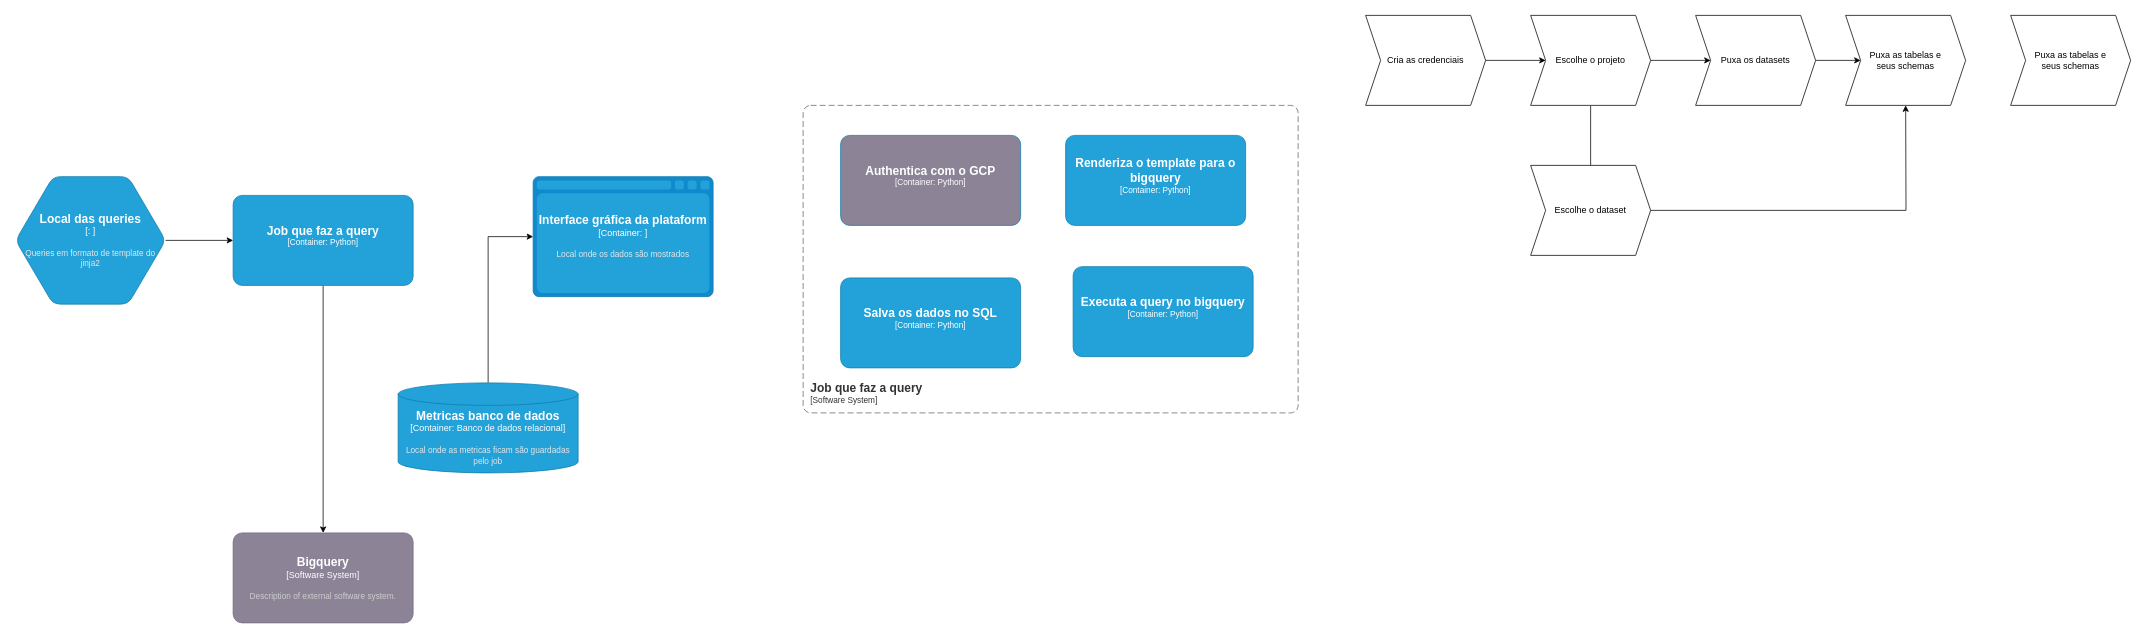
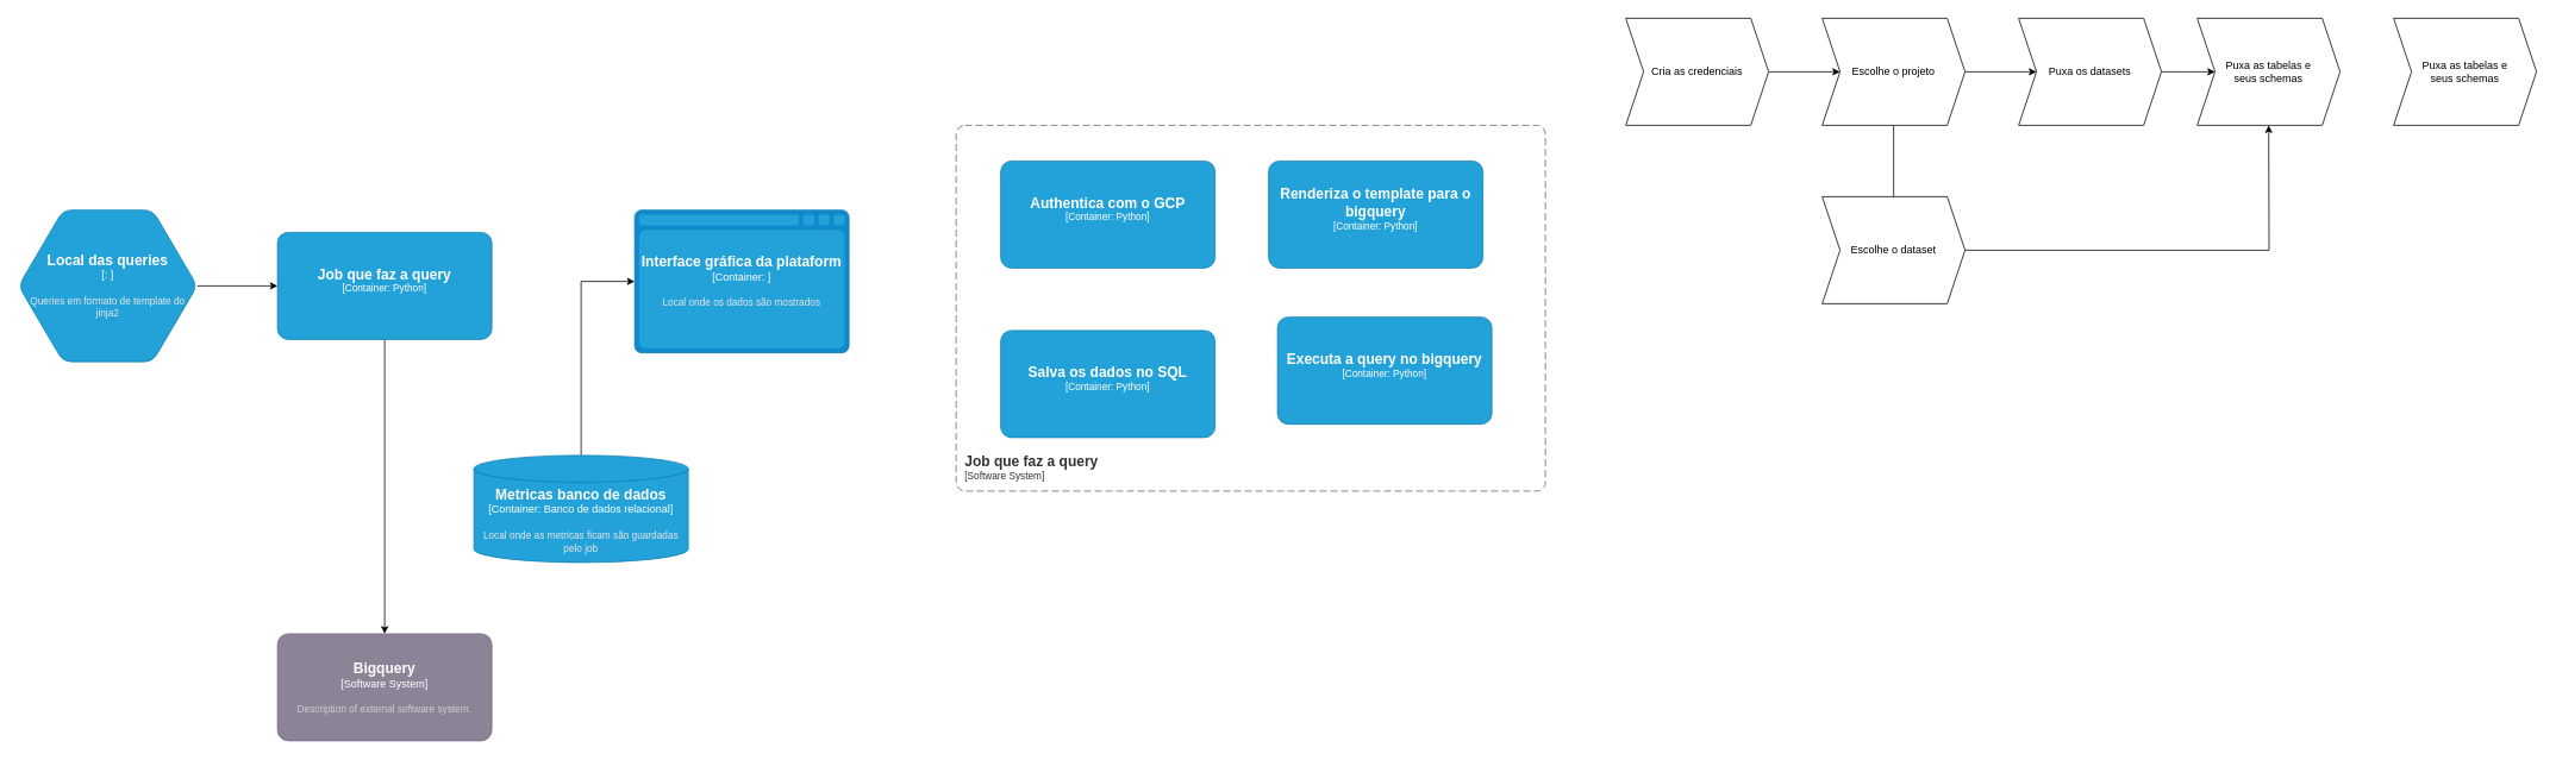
  <mxCell id="0" />
  <mxCell id="1" parent="0" />
  <mxCell id="2" style="edgeStyle=orthogonalEdgeStyle;rounded=0;orthogonalLoop=1;jettySize=auto;html=1;" parent="1" source="3" target="6" edge="1"><mxGeometry relative="1" as="geometry" /></mxCell>
  <mxCell id="3" value="&lt;font style=&quot;font-size: 16px&quot;&gt;&lt;b&gt;Job que faz a query&lt;/b&gt;&lt;/font&gt;&lt;div&gt;[Container: Python]&lt;/div&gt;&lt;br&gt;&lt;div&gt;&lt;font style=&quot;font-size: 11px&quot;&gt;&lt;font color=&quot;#E6E6E6&quot;&gt;&lt;/font&gt;&lt;/div&gt;" style="rounded=1;whiteSpace=wrap;html=1;fontSize=11;labelBackgroundColor=none;fillColor=#23A2D9;fontColor=#ffffff;align=center;arcSize=10;strokeColor=#0E7DAD;metaEdit=1;resizable=0;points=[[0.25,0,0],[0.5,0,0],[0.75,0,0],[1,0.25,0],[1,0.5,0],[1,0.75,0],[0.75,1,0],[0.5,1,0],[0.25,1,0],[0,0.75,0],[0,0.5,0],[0,0.25,0]];" parent="1" vertex="1"><mxGeometry x="310" y="260" width="240" height="120" as="geometry" /></mxCell>
  <mxCell id="4" style="edgeStyle=orthogonalEdgeStyle;rounded=0;orthogonalLoop=1;jettySize=auto;html=1;entryX=0;entryY=0.5;entryDx=0;entryDy=0;entryPerimeter=0;" parent="1" source="5" target="3" edge="1"><mxGeometry relative="1" as="geometry" /></mxCell>
  <mxCell id="5" value="&lt;font style=&quot;font-size: 16px&quot;&gt;&lt;b&gt;Local das queries&lt;/b&gt;&lt;/font&gt;&lt;div&gt;[:&amp;nbsp;]&lt;/div&gt;&lt;br&gt;&lt;div&gt;&lt;font style=&quot;font-size: 11px&quot;&gt;&lt;font color=&quot;#E6E6E6&quot;&gt;Queries em formato de template do jinja2&lt;/font&gt;&lt;/div&gt;" style="shape=hexagon;size=50;perimeter=hexagonPerimeter2;whiteSpace=wrap;html=1;fixedSize=1;rounded=1;labelBackgroundColor=none;fillColor=#23A2D9;fontSize=12;fontColor=#ffffff;align=center;strokeColor=#0E7DAD;metaEdit=1;points=[[0.5,0,0],[1,0.25,0],[1,0.5,0],[1,0.75,0],[0.5,1,0],[0,0.75,0],[0,0.5,0],[0,0.25,0]];resizable=0;" parent="1" vertex="1"><mxGeometry x="20" y="235" width="200" height="170" as="geometry" /></mxCell>
  <mxCell id="6" value="&lt;font style=&quot;font-size: 16px&quot;&gt;&lt;b&gt;Bigquery&lt;/b&gt;&lt;/font&gt;&lt;div&gt;[Software System]&lt;/div&gt;&lt;br&gt;&lt;div&gt;&lt;font style=&quot;font-size: 11px&quot;&gt;&lt;font color=&quot;#cccccc&quot;&gt;Description of external software system.&lt;/font&gt;&lt;/div&gt;" style="rounded=1;whiteSpace=wrap;html=1;labelBackgroundColor=none;fillColor=#8C8496;fontColor=#ffffff;align=center;arcSize=10;strokeColor=#736782;metaEdit=1;resizable=0;points=[[0.25,0,0],[0.5,0,0],[0.75,0,0],[1,0.25,0],[1,0.5,0],[1,0.75,0],[0.75,1,0],[0.5,1,0],[0.25,1,0],[0,0.75,0],[0,0.5,0],[0,0.25,0]];" parent="1" vertex="1"><mxGeometry x="310" y="710" width="240" height="120" as="geometry" /></mxCell>
  <mxCell id="7" style="edgeStyle=orthogonalEdgeStyle;rounded=0;orthogonalLoop=1;jettySize=auto;html=1;entryX=0;entryY=0.5;entryDx=0;entryDy=0;entryPerimeter=0;" parent="1" source="8" target="9" edge="1"><mxGeometry relative="1" as="geometry" /></mxCell>
  <mxCell id="8" value="&lt;font style=&quot;font-size: 16px&quot;&gt;&lt;b&gt;Metricas banco de dados&lt;/b&gt;&lt;/font&gt;&lt;div&gt;[Container:&amp;nbsp;Banco de dados relacional]&lt;/div&gt;&lt;br&gt;&lt;div&gt;&lt;font style=&quot;font-size: 11px&quot;&gt;&lt;font color=&quot;#E6E6E6&quot;&gt;Local onde as metricas ficam são guardadas pelo job&lt;/font&gt;&lt;/div&gt;" style="shape=cylinder3;size=15;whiteSpace=wrap;html=1;boundedLbl=1;rounded=0;labelBackgroundColor=none;fillColor=#23A2D9;fontSize=12;fontColor=#ffffff;align=center;strokeColor=#0E7DAD;metaEdit=1;points=[[0.5,0,0],[1,0.25,0],[1,0.5,0],[1,0.75,0],[0.5,1,0],[0,0.75,0],[0,0.5,0],[0,0.25,0]];resizable=0;" parent="1" vertex="1"><mxGeometry x="530" y="510" width="240" height="120" as="geometry" /></mxCell>
  <mxCell id="9" value="&lt;font style=&quot;font-size: 16px&quot;&gt;&lt;b&gt;Interface gráfica da plataform&lt;/b&gt;&lt;/font&gt;&lt;div&gt;[Container:&amp;nbsp;]&lt;/div&gt;&lt;br&gt;&lt;div&gt;&lt;font style=&quot;font-size: 11px&quot;&gt;&lt;font color=&quot;#E6E6E6&quot;&gt;Local onde os dados são mostrados&lt;/font&gt;&lt;/div&gt;" style="shape=mxgraph.c4.webBrowserContainer2;whiteSpace=wrap;html=1;boundedLbl=1;rounded=0;labelBackgroundColor=none;strokeColor=#118ACD;fillColor=#23A2D9;strokeColor=#118ACD;strokeColor2=#0E7DAD;fontSize=12;fontColor=#ffffff;align=center;metaEdit=1;points=[[0.5,0,0],[1,0.25,0],[1,0.5,0],[1,0.75,0],[0.5,1,0],[0,0.75,0],[0,0.5,0],[0,0.25,0]];resizable=0;" parent="1" vertex="1"><mxGeometry x="710" y="235" width="240" height="160" as="geometry" /></mxCell>
  <mxCell id="10" value="&lt;font style=&quot;font-size: 16px&quot;&gt;&lt;b&gt;&lt;div style=&quot;text-align: left&quot;&gt;Job que faz a query&lt;/div&gt;&lt;/b&gt;&lt;/font&gt;&lt;div style=&quot;text-align: left&quot;&gt;[Software System]&lt;/div&gt;" style="rounded=1;fontSize=11;whiteSpace=wrap;html=1;dashed=1;arcSize=20;fillColor=none;strokeColor=#666666;fontColor=#333333;labelBackgroundColor=none;align=left;verticalAlign=bottom;labelBorderColor=none;spacingTop=0;spacing=10;dashPattern=8 4;metaEdit=1;rotatable=0;perimeter=rectanglePerimeter;noLabel=0;labelPadding=0;allowArrows=0;connectable=0;expand=0;recursiveResize=0;editable=1;pointerEvents=0;absoluteArcSize=1;points=[[0.25,0,0],[0.5,0,0],[0.75,0,0],[1,0.25,0],[1,0.5,0],[1,0.75,0],[0.75,1,0],[0.5,1,0],[0.25,1,0],[0,0.75,0],[0,0.5,0],[0,0.25,0]];" parent="1" vertex="1"><mxGeometry x="1070" y="140" width="660" height="410" as="geometry" /></mxCell>
- <mxCell id="11" value="&lt;font style=&quot;font-size: 16px&quot;&gt;&lt;b&gt;Authentica com o GCP&lt;/b&gt;&lt;/font&gt;&lt;div&gt;[Container: Python]&lt;/div&gt;&lt;br&gt;&lt;div&gt;&lt;font style=&quot;font-size: 11px&quot;&gt;&lt;font color=&quot;#E6E6E6&quot;&gt;&lt;/font&gt;&lt;/div&gt;" style="rounded=1;whiteSpace=wrap;html=1;fontSize=11;labelBackgroundColor=none;fillColor=#8c8496;fontColor=#ffffff;align=center;arcSize=10;strokeColor=#0E7DAD;metaEdit=1;resizable=0;points=[[0.25,0,0],[0.5,0,0],[0.75,0,0],[1,0.25,0],[1,0.5,0],[1,0.75,0],[0.75,1,0],[0.5,1,0],[0.25,1,0],[0,0.75,0],[0,0.5,0],[0,0.25,0]];" parent="1" vertex="1"><mxGeometry x="1120" y="180" width="240" height="120" as="geometry" /></mxCell>
+ <mxCell id="11" value="&lt;font style=&quot;font-size: 16px&quot;&gt;&lt;b&gt;Authentica com o GCP&lt;/b&gt;&lt;/font&gt;&lt;div&gt;[Container: Python]&lt;/div&gt;&lt;br&gt;&lt;div&gt;&lt;font style=&quot;font-size: 11px&quot;&gt;&lt;font color=&quot;#E6E6E6&quot;&gt;&lt;/font&gt;&lt;/div&gt;" style="rounded=1;whiteSpace=wrap;html=1;fontSize=11;labelBackgroundColor=none;fillColor=#23A2D9;fontColor=#ffffff;align=center;arcSize=10;strokeColor=#0E7DAD;metaEdit=1;resizable=0;points=[[0.25,0,0],[0.5,0,0],[0.75,0,0],[1,0.25,0],[1,0.5,0],[1,0.75,0],[0.75,1,0],[0.5,1,0],[0.25,1,0],[0,0.75,0],[0,0.5,0],[0,0.25,0]];" parent="1" vertex="1"><mxGeometry x="1120" y="180" width="240" height="120" as="geometry" /></mxCell>
  <mxCell id="12" value="&lt;font style=&quot;font-size: 16px&quot;&gt;&lt;b&gt;Renderiza o template para o bigquery&lt;/b&gt;&lt;/font&gt;&lt;div&gt;[Container: Python]&lt;/div&gt;&lt;br&gt;&lt;div&gt;&lt;font style=&quot;font-size: 11px&quot;&gt;&lt;font color=&quot;#E6E6E6&quot;&gt;&lt;/font&gt;&lt;/div&gt;" style="rounded=1;whiteSpace=wrap;html=1;fontSize=11;labelBackgroundColor=none;fillColor=#23A2D9;fontColor=#ffffff;align=center;arcSize=10;strokeColor=#0E7DAD;metaEdit=1;resizable=0;points=[[0.25,0,0],[0.5,0,0],[0.75,0,0],[1,0.25,0],[1,0.5,0],[1,0.75,0],[0.75,1,0],[0.5,1,0],[0.25,1,0],[0,0.75,0],[0,0.5,0],[0,0.25,0]];" parent="1" vertex="1"><mxGeometry x="1420" y="180" width="240" height="120" as="geometry" /></mxCell>
  <mxCell id="13" value="&lt;font style=&quot;font-size: 16px&quot;&gt;&lt;b&gt;Salva os dados no SQL&lt;/b&gt;&lt;/font&gt;&lt;div&gt;[Container: Python]&lt;/div&gt;&lt;br&gt;&lt;div&gt;&lt;font style=&quot;font-size: 11px&quot;&gt;&lt;font color=&quot;#E6E6E6&quot;&gt;&lt;/font&gt;&lt;/div&gt;" style="rounded=1;whiteSpace=wrap;html=1;fontSize=11;labelBackgroundColor=none;fillColor=#23A2D9;fontColor=#ffffff;align=center;arcSize=10;strokeColor=#0E7DAD;metaEdit=1;resizable=0;points=[[0.25,0,0],[0.5,0,0],[0.75,0,0],[1,0.25,0],[1,0.5,0],[1,0.75,0],[0.75,1,0],[0.5,1,0],[0.25,1,0],[0,0.75,0],[0,0.5,0],[0,0.25,0]];" parent="1" vertex="1"><mxGeometry x="1120" y="370" width="240" height="120" as="geometry" /></mxCell>
  <mxCell id="14" value="&lt;font style=&quot;font-size: 16px&quot;&gt;&lt;b&gt;Executa a query no bigquery&lt;/b&gt;&lt;/font&gt;&lt;div&gt;[Container: Python]&lt;/div&gt;&lt;br&gt;&lt;div&gt;&lt;font style=&quot;font-size: 11px&quot;&gt;&lt;font color=&quot;#E6E6E6&quot;&gt;&lt;/font&gt;&lt;/div&gt;" style="rounded=1;whiteSpace=wrap;html=1;fontSize=11;labelBackgroundColor=none;fillColor=#23A2D9;fontColor=#ffffff;align=center;arcSize=10;strokeColor=#0E7DAD;metaEdit=1;resizable=0;points=[[0.25,0,0],[0.5,0,0],[0.75,0,0],[1,0.25,0],[1,0.5,0],[1,0.75,0],[0.75,1,0],[0.5,1,0],[0.25,1,0],[0,0.75,0],[0,0.5,0],[0,0.25,0]];" parent="1" vertex="1"><mxGeometry x="1430" y="355" width="240" height="120" as="geometry" /></mxCell>
  <mxCell id="15" value="" style="edgeStyle=orthogonalEdgeStyle;rounded=0;orthogonalLoop=1;jettySize=auto;html=1;endArrow=none;" edge="1" parent="1" source="17" target="19"><mxGeometry relative="1" as="geometry" /></mxCell>
  <mxCell id="16" value="" style="edgeStyle=orthogonalEdgeStyle;rounded=0;orthogonalLoop=1;jettySize=auto;html=1;" edge="1" parent="1" source="17" target="21"><mxGeometry relative="1" as="geometry" /></mxCell>
  <mxCell id="17" value="&lt;div&gt;Escolhe o projeto&lt;/div&gt;" style="shape=step;perimeter=stepPerimeter;whiteSpace=wrap;html=1;fixedSize=1;" parent="1" vertex="1"><mxGeometry x="2040" y="20" width="160" height="120" as="geometry" /></mxCell>
  <mxCell id="18" style="edgeStyle=orthogonalEdgeStyle;rounded=0;orthogonalLoop=1;jettySize=auto;html=1;" edge="1" parent="1" source="19"><mxGeometry relative="1" as="geometry"><mxPoint x="2540.048" y="140" as="targetPoint" /></mxGeometry></mxCell>
  <mxCell id="19" value="Escolhe o dataset" style="shape=step;perimeter=stepPerimeter;whiteSpace=wrap;html=1;fixedSize=1;" vertex="1" parent="1"><mxGeometry x="2040" y="220" width="160" height="120" as="geometry" /></mxCell>
  <mxCell id="20" value="" style="edgeStyle=orthogonalEdgeStyle;rounded=0;orthogonalLoop=1;jettySize=auto;html=1;" edge="1" parent="1" source="21"><mxGeometry relative="1" as="geometry"><mxPoint x="2480" y="80" as="targetPoint" /></mxGeometry></mxCell>
  <mxCell id="21" value="Puxa os datasets" style="shape=step;perimeter=stepPerimeter;whiteSpace=wrap;html=1;fixedSize=1;" vertex="1" parent="1"><mxGeometry x="2260" y="20" width="160" height="120" as="geometry" /></mxCell>
  <mxCell id="22" value="" style="edgeStyle=orthogonalEdgeStyle;rounded=0;orthogonalLoop=1;jettySize=auto;html=1;" edge="1" parent="1" source="23" target="17"><mxGeometry relative="1" as="geometry" /></mxCell>
  <mxCell id="23" value="Cria as credenciais" style="shape=step;perimeter=stepPerimeter;whiteSpace=wrap;html=1;fixedSize=1;" vertex="1" parent="1"><mxGeometry x="1820" y="20" width="160" height="120" as="geometry" /></mxCell>
  <mxCell id="24" value="Puxa as tabelas e&lt;br&gt; seus schemas" style="shape=step;perimeter=stepPerimeter;whiteSpace=wrap;html=1;fixedSize=1;" vertex="1" parent="1"><mxGeometry x="2460" y="20" width="160" height="120" as="geometry" /></mxCell>
  <mxCell id="25" value="Puxa as tabelas e&lt;br&gt; seus schemas" style="shape=step;perimeter=stepPerimeter;whiteSpace=wrap;html=1;fixedSize=1;" vertex="1" parent="1"><mxGeometry x="2680" y="20" width="160" height="120" as="geometry" /></mxCell>
